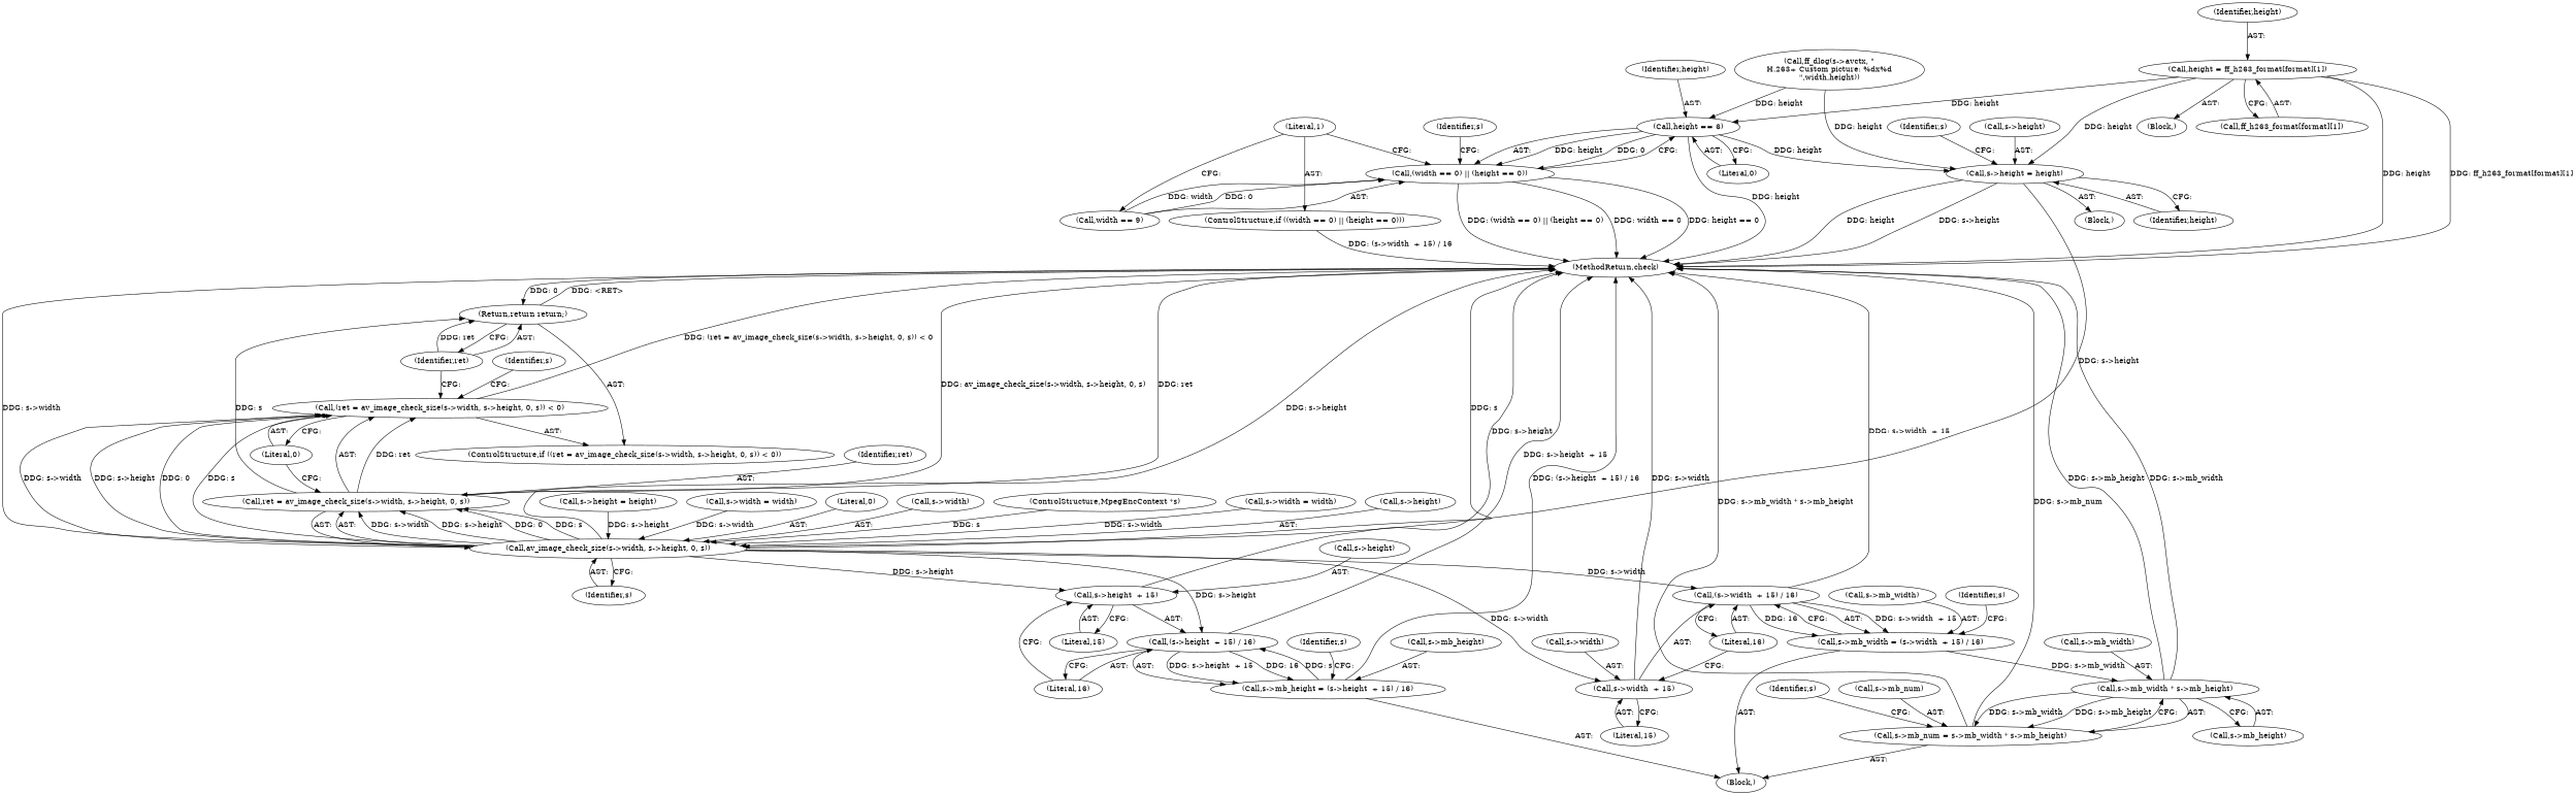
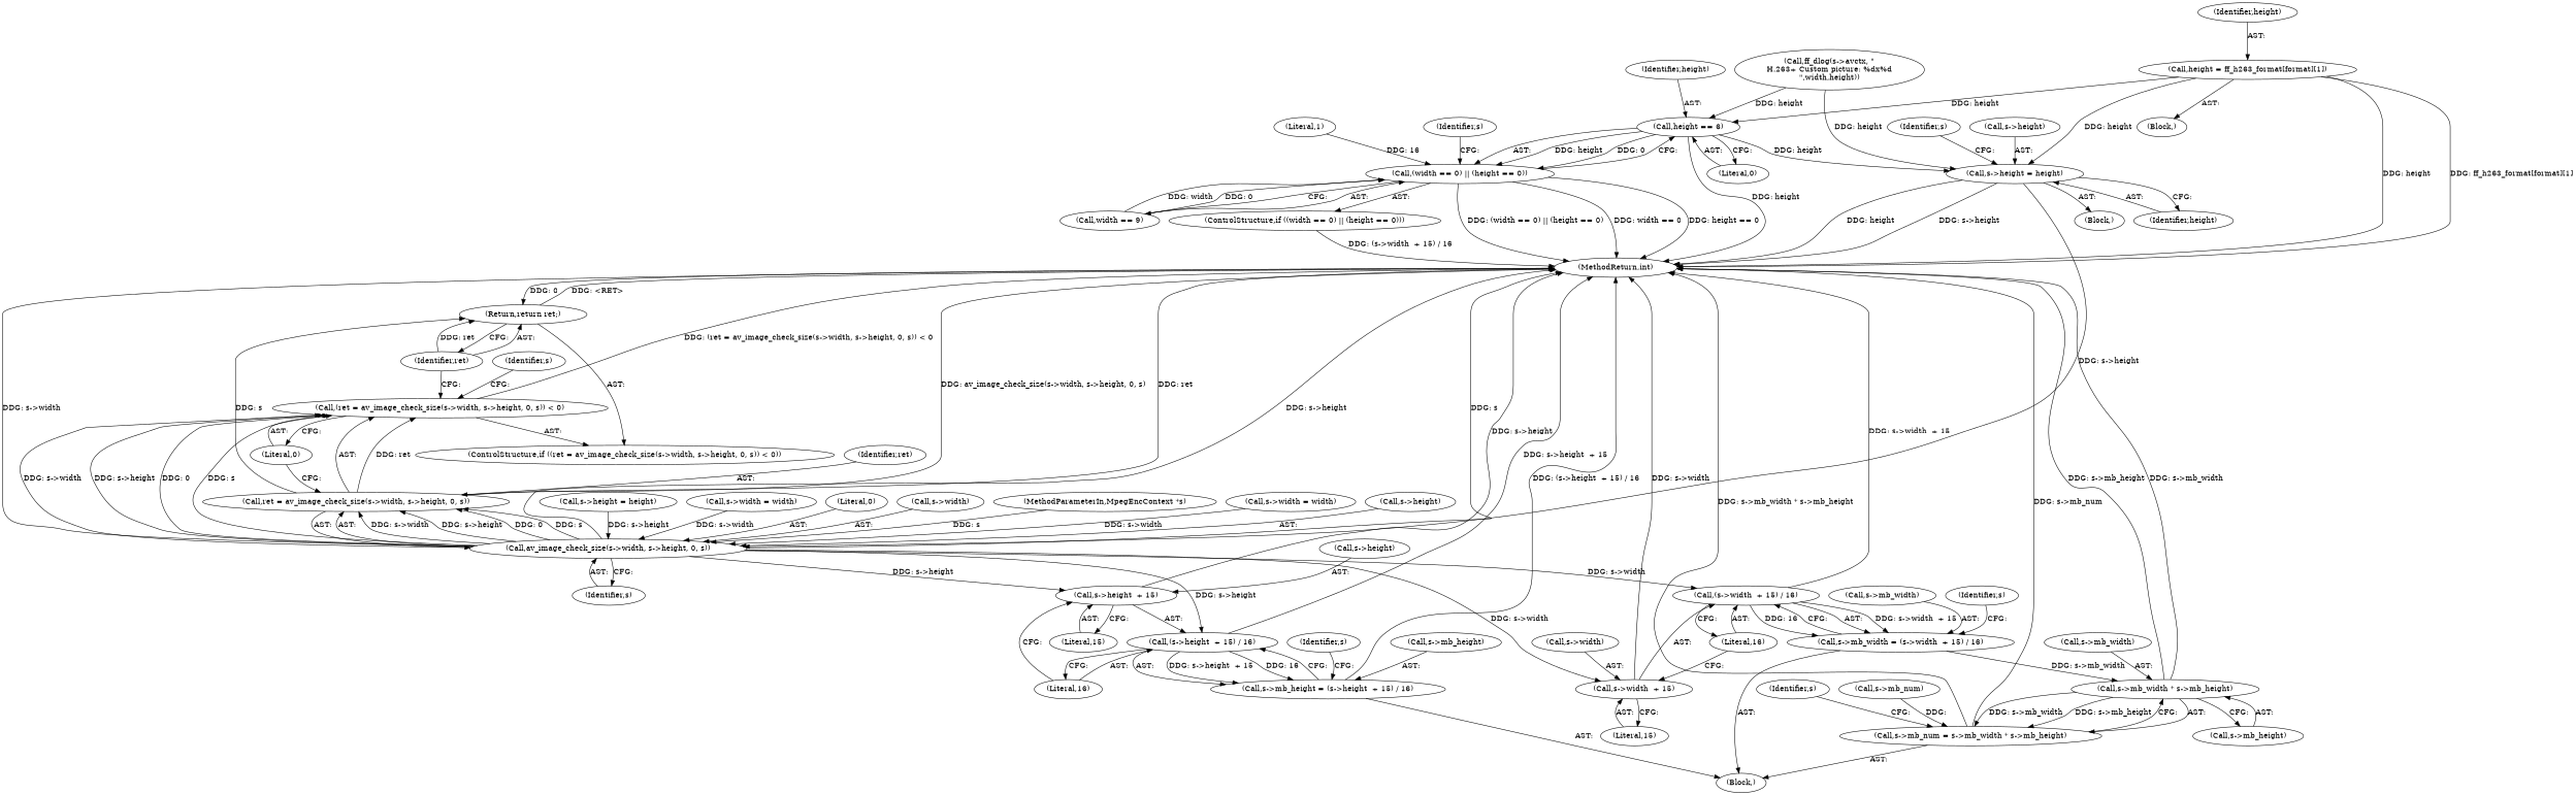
  digraph {
    n1 [label="(Call,height = ff_h263_format[format][1])"]
    n2 [label="(Call,height == 6)"]
    n3 [label="(Call,s->height = height)"]
-   n4 [label="(Call,ff_h263_format[format][1])"]
    n5 [label="(Block,)"]
-   n6 [label="(MethodReturn,check)"]
+   n6 [label="(MethodReturn,int)"]
    n7 [label="(Call,(width == 0) || (height == 0))"]
    n8 [label="(Literal,0)"]
    n9 [label="(Call,av_image_check_size(s->width, s->height, 0, s))"]
    n10 [label="(Block,)"]
    n11 [label="(Identifier,height)"]
-   n12 [label="(Return,return return;)"]
+   n12 [label="(Return,return ret;)"]
    n13 [label="(Call,width == 9)"]
    n14 [label="(ControlStructure,if ((width == 0) || (height == 0)))"]
    n15 [label="(Call,(ret = av_image_check_size(s->width, s->height, 0, s)) < 0)"]
    n16 [label="(Call,ret = av_image_check_size(s->width, s->height, 0, s))"]
    n17 [label="(Call,(s->width  + 15) / 16)"]
    n18 [label="(Call,s->width  + 15)"]
    n19 [label="(Call,(s->height  + 15) / 16)"]
    n20 [label="(Call,s->height  + 15)"]
    n21 [label="(Identifier,s)"]
    n22 [label="(Literal,0)"]
    n23 [label="(ControlStructure,if ((ret = av_image_check_size(s->width, s->height, 0, s)) < 0))"]
    n24 [label="(Call,s->mb_width = (s->width  + 15) / 16)"]
    n25 [label="(Literal,16)"]
    n26 [label="(Literal,15)"]
    n27 [label="(Call,s->mb_height = (s->height  + 15) / 16)"]
    n28 [label="(Literal,16)"]
    n29 [label="(Literal,15)"]
    n30 [label="(Identifier,ret)"]
    n31 [label="(Call,s->mb_width * s->mb_height)"]
    n32 [label="(Block,)"]
    n33 [label="(Call,s->mb_num = s->mb_width * s->mb_height)"]
    n34 [label="(Call,s->mb_height)"]
    n35 [label="(Call,s->height = height)"]
    n36 [label="(Literal,1)"]
    n37 [label="(Call,s->mb_height)"]
    n38 [label="(Identifier,ret)"]
    n39 [label="(Call,s->width = width)"]
    n40 [label="(Literal,0)"]
    n41 [label="(Identifier,s)"]
    n42 [label="(Identifier,s)"]
    n43 [label="(Identifier,s)"]
    n44 [label="(Call,s->width)"]
    n45 [label="(Identifier,height)"]
-   n46 [label="(ControlStructure,MpegEncContext *s)"]
+   n46 [label="(MethodParameterIn,MpegEncContext *s)"]
    n47 [label="(Call,ff_dlog(s->avctx, \"\nH.263+ Custom picture: %dx%d\n\",width,height))"]
    n48 [label="(Identifier,height)"]
    n49 [label="(Identifier,s)"]
    n50 [label="(Identifier,s)"]
    n51 [label="(Identifier,s)"]
    n52 [label="(Call,s->width = width)"]
    n53 [label="(Call,s->height)"]
    n54 [label="(Call,s->height)"]
    n55 [label="(Call,s->mb_num)"]
    n56 [label="(Call,s->mb_width)"]
    n57 [label="(Call,s->mb_width)"]
    n58 [label="(Call,s->width)"]
    n59 [label="(Call,s->height)"]
    n1 -> n2 [label="DDG: height"]
    n1 -> n3 [label="DDG: height"]
-   n1 -> n4 [label="CFG: "]
    n1 -> n5 [label="AST: "]
    n1 -> n6 [label="DDG: height"]
    n1 -> n6 [label="DDG: ff_h263_format[format][1]"]
    n2 -> n3 [label="DDG: height"]
    n2 -> n6 [label="DDG: height"]
    n2 -> n7 [label="AST: "]
    n2 -> n7 [label="DDG: height"]
    n2 -> n7 [label="DDG: 0"]
    n2 -> n8 [label="CFG: "]
    n3 -> n6 [label="DDG: s->height"]
    n3 -> n6 [label="DDG: height"]
    n3 -> n9 [label="DDG: s->height"]
    n3 -> n10 [label="AST: "]
    n3 -> n11 [label="CFG: "]
-   n4 -> n1 [label="AST: "]
    n6 -> n12 [label="DDG: 0"]
    n7 -> n2 [label="CFG: "]
    n7 -> n6 [label="DDG: (width == 0) || (height == 0)"]
    n7 -> n6 [label="DDG: width == 0"]
    n7 -> n6 [label="DDG: height == 0"]
-   n36 -> n13 [label="CFG: "]
-   n36 -> n14 [label="AST: "]
+   n7 -> n13 [label="CFG: "]
+   n7 -> n14 [label="AST: "]
    n8 -> n2 [label="AST: "]
    n9 -> n6 [label="DDG: s->height"]
    n9 -> n6 [label="DDG: s"]
    n9 -> n6 [label="DDG: s->width"]
    n9 -> n15 [label="DDG: s->width"]
    n9 -> n15 [label="DDG: s->height"]
    n9 -> n15 [label="DDG: 0"]
    n9 -> n15 [label="DDG: s"]
    n9 -> n16 [label="AST: "]
    n9 -> n16 [label="DDG: s->width"]
    n9 -> n16 [label="DDG: s->height"]
    n9 -> n16 [label="DDG: 0"]
    n9 -> n16 [label="DDG: s"]
    n9 -> n17 [label="DDG: s->width"]
    n9 -> n18 [label="DDG: s->width"]
    n9 -> n19 [label="DDG: s->height"]
    n9 -> n20 [label="DDG: s->height"]
    n9 -> n21 [label="CFG: "]
    n11 -> n3 [label="AST: "]
    n12 -> n6 [label="DDG: <RET>"]
    n12 -> n23 [label="AST: "]
    n12 -> n30 [label="CFG: "]
    n13 -> n7 [label="AST: "]
    n13 -> n7 [label="DDG: width"]
    n13 -> n7 [label="DDG: 0"]
    n14 -> n6 [label="DDG: (s->width  + 15) / 16"]
    n15 -> n6 [label="DDG: (ret = av_image_check_size(s->width, s->height, 0, s)) < 0"]
    n15 -> n22 [label="CFG: "]
    n15 -> n23 [label="AST: "]
    n16 -> n6 [label="DDG: av_image_check_size(s->width, s->height, 0, s)"]
    n16 -> n6 [label="DDG: ret"]
    n16 -> n9 [label="AST: "]
    n16 -> n12 [label="DDG: s"]
    n16 -> n15 [label="AST: "]
    n16 -> n15 [label="DDG: ret"]
    n17 -> n6 [label="DDG: s->width  + 15"]
    n17 -> n24 [label="AST: "]
    n17 -> n24 [label="DDG: s->width  + 15"]
    n17 -> n24 [label="DDG: 16"]
    n17 -> n25 [label="CFG: "]
    n18 -> n6 [label="DDG: s->width"]
    n18 -> n17 [label="AST: "]
    n18 -> n26 [label="CFG: "]
    n19 -> n6 [label="DDG: s->height  + 15"]
    n19 -> n27 [label="AST: "]
    n19 -> n27 [label="DDG: s->height  + 15"]
    n19 -> n27 [label="DDG: 16"]
    n19 -> n28 [label="CFG: "]
    n20 -> n6 [label="DDG: s->height"]
    n20 -> n19 [label="AST: "]
    n20 -> n29 [label="CFG: "]
    n21 -> n9 [label="AST: "]
    n22 -> n15 [label="AST: "]
    n22 -> n16 [label="CFG: "]
    n24 -> n17 [label="CFG: "]
    n24 -> n31 [label="DDG: s->mb_width"]
    n24 -> n32 [label="AST: "]
    n25 -> n17 [label="AST: "]
    n25 -> n18 [label="CFG: "]
    n26 -> n18 [label="AST: "]
    n27 -> n6 [label="DDG: (s->height  + 15) / 16"]
-   n27 -> n19 [label="DDG: s"]
+   n27 -> n19 [label="CFG: "]
    n27 -> n32 [label="AST: "]
    n28 -> n19 [label="AST: "]
    n28 -> n20 [label="CFG: "]
    n29 -> n20 [label="AST: "]
    n30 -> n12 [label="AST: "]
    n30 -> n12 [label="DDG: ret"]
    n30 -> n15 [label="CFG: "]
    n31 -> n6 [label="DDG: s->mb_width"]
    n31 -> n6 [label="DDG: s->mb_height"]
    n31 -> n33 [label="AST: "]
    n31 -> n33 [label="DDG: s->mb_width"]
    n31 -> n33 [label="DDG: s->mb_height"]
    n31 -> n34 [label="CFG: "]
    n33 -> n6 [label="DDG: s->mb_width * s->mb_height"]
    n33 -> n6 [label="DDG: s->mb_num"]
    n33 -> n31 [label="CFG: "]
    n33 -> n32 [label="AST: "]
    n34 -> n31 [label="AST: "]
    n35 -> n9 [label="DDG: s->height"]
-   n36 -> n7 [label="CFG: "]
+   n36 -> n7 [label="DDG: 16"]
    n37 -> n27 [label="AST: "]
    n38 -> n16 [label="AST: "]
    n39 -> n9 [label="DDG: s->width"]
    n40 -> n9 [label="AST: "]
    n41 -> n7 [label="CFG: "]
    n42 -> n33 [label="CFG: "]
    n43 -> n27 [label="CFG: "]
    n44 -> n9 [label="AST: "]
    n45 -> n2 [label="AST: "]
    n46 -> n9 [label="DDG: s"]
    n47 -> n2 [label="DDG: height"]
    n47 -> n3 [label="DDG: height"]
    n48 -> n1 [label="AST: "]
    n49 -> n24 [label="CFG: "]
    n50 -> n3 [label="CFG: "]
    n51 -> n15 [label="CFG: "]
    n52 -> n9 [label="DDG: s->width"]
    n53 -> n20 [label="AST: "]
    n54 -> n3 [label="AST: "]
-   n55 -> n33 [label="AST: "]
+   n55 -> n33 [label="DDG: "]
    n56 -> n24 [label="AST: "]
    n57 -> n31 [label="AST: "]
    n58 -> n18 [label="AST: "]
    n59 -> n9 [label="AST: "]
  }
